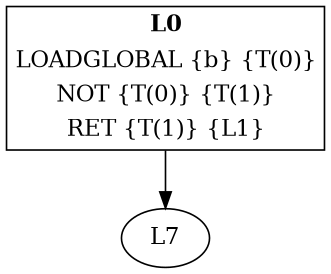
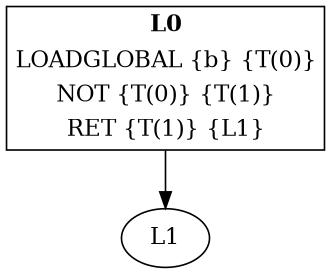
  digraph {
    n1 [label=<<TABLE BORDER="1" CELLBORDER="0"> <TR><TD><B>L0</B></TD></TR> <TR><TD>LOADGLOBAL {b} {T(0)}</TD></TR> <TR><TD>NOT {T(0)} {T(1)}</TD></TR> <TR><TD>RET {T(1)} {L1}</TD></TR> </TABLE>> margin=0 shape=none]
-   L1 [label=L7]
+   L1
    n1 -> L1
  }
